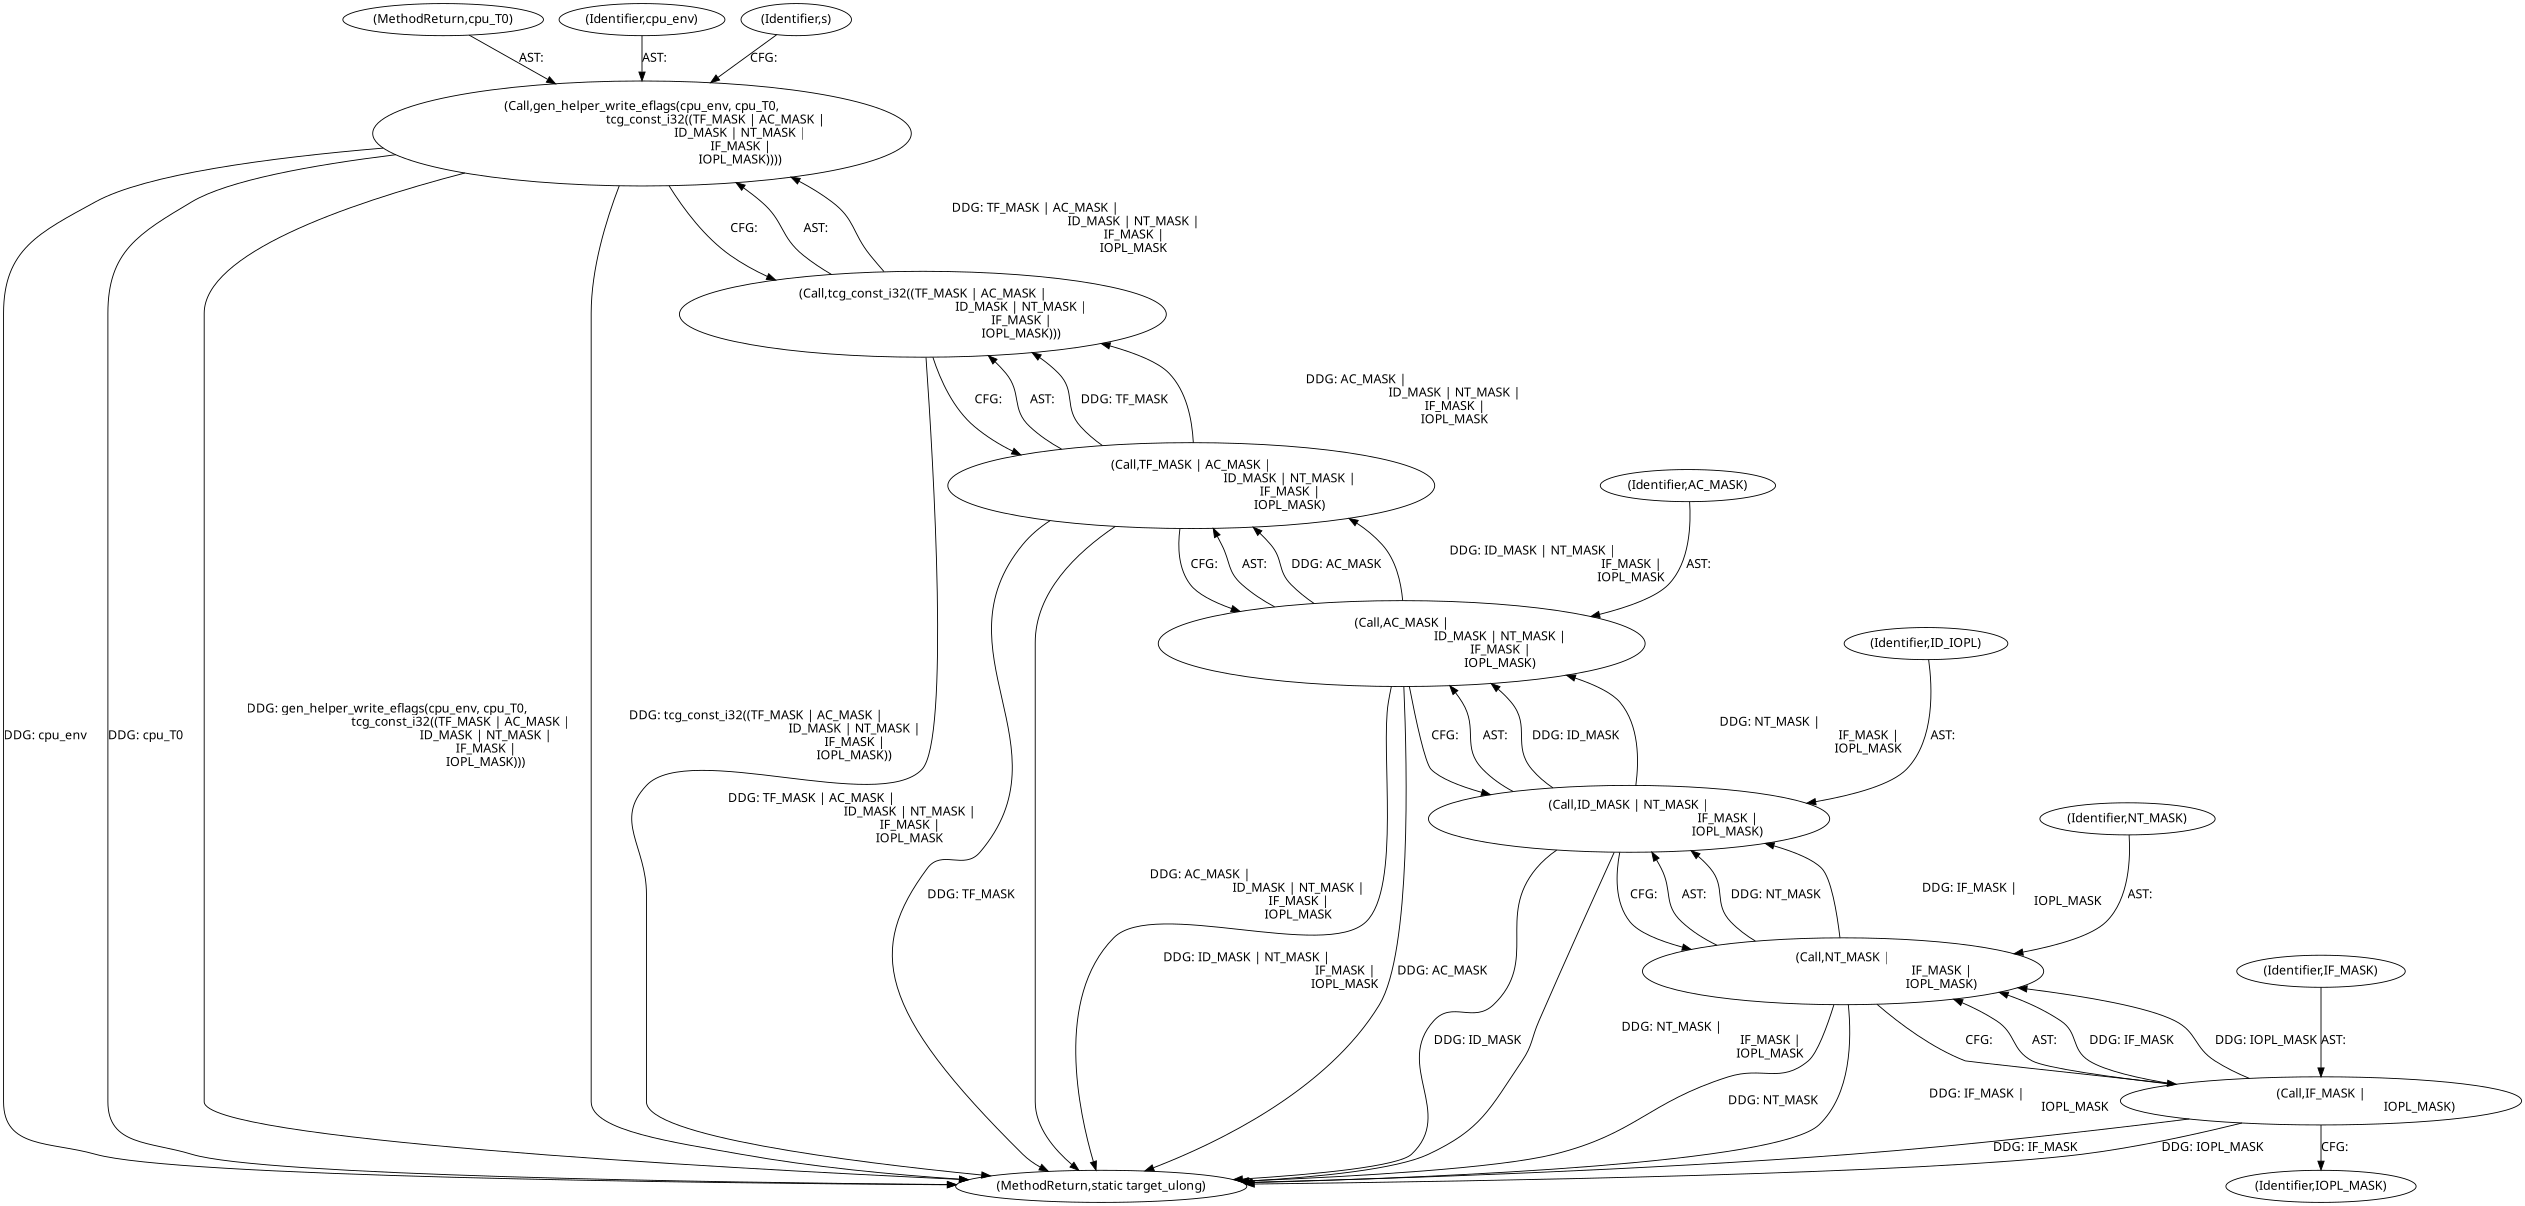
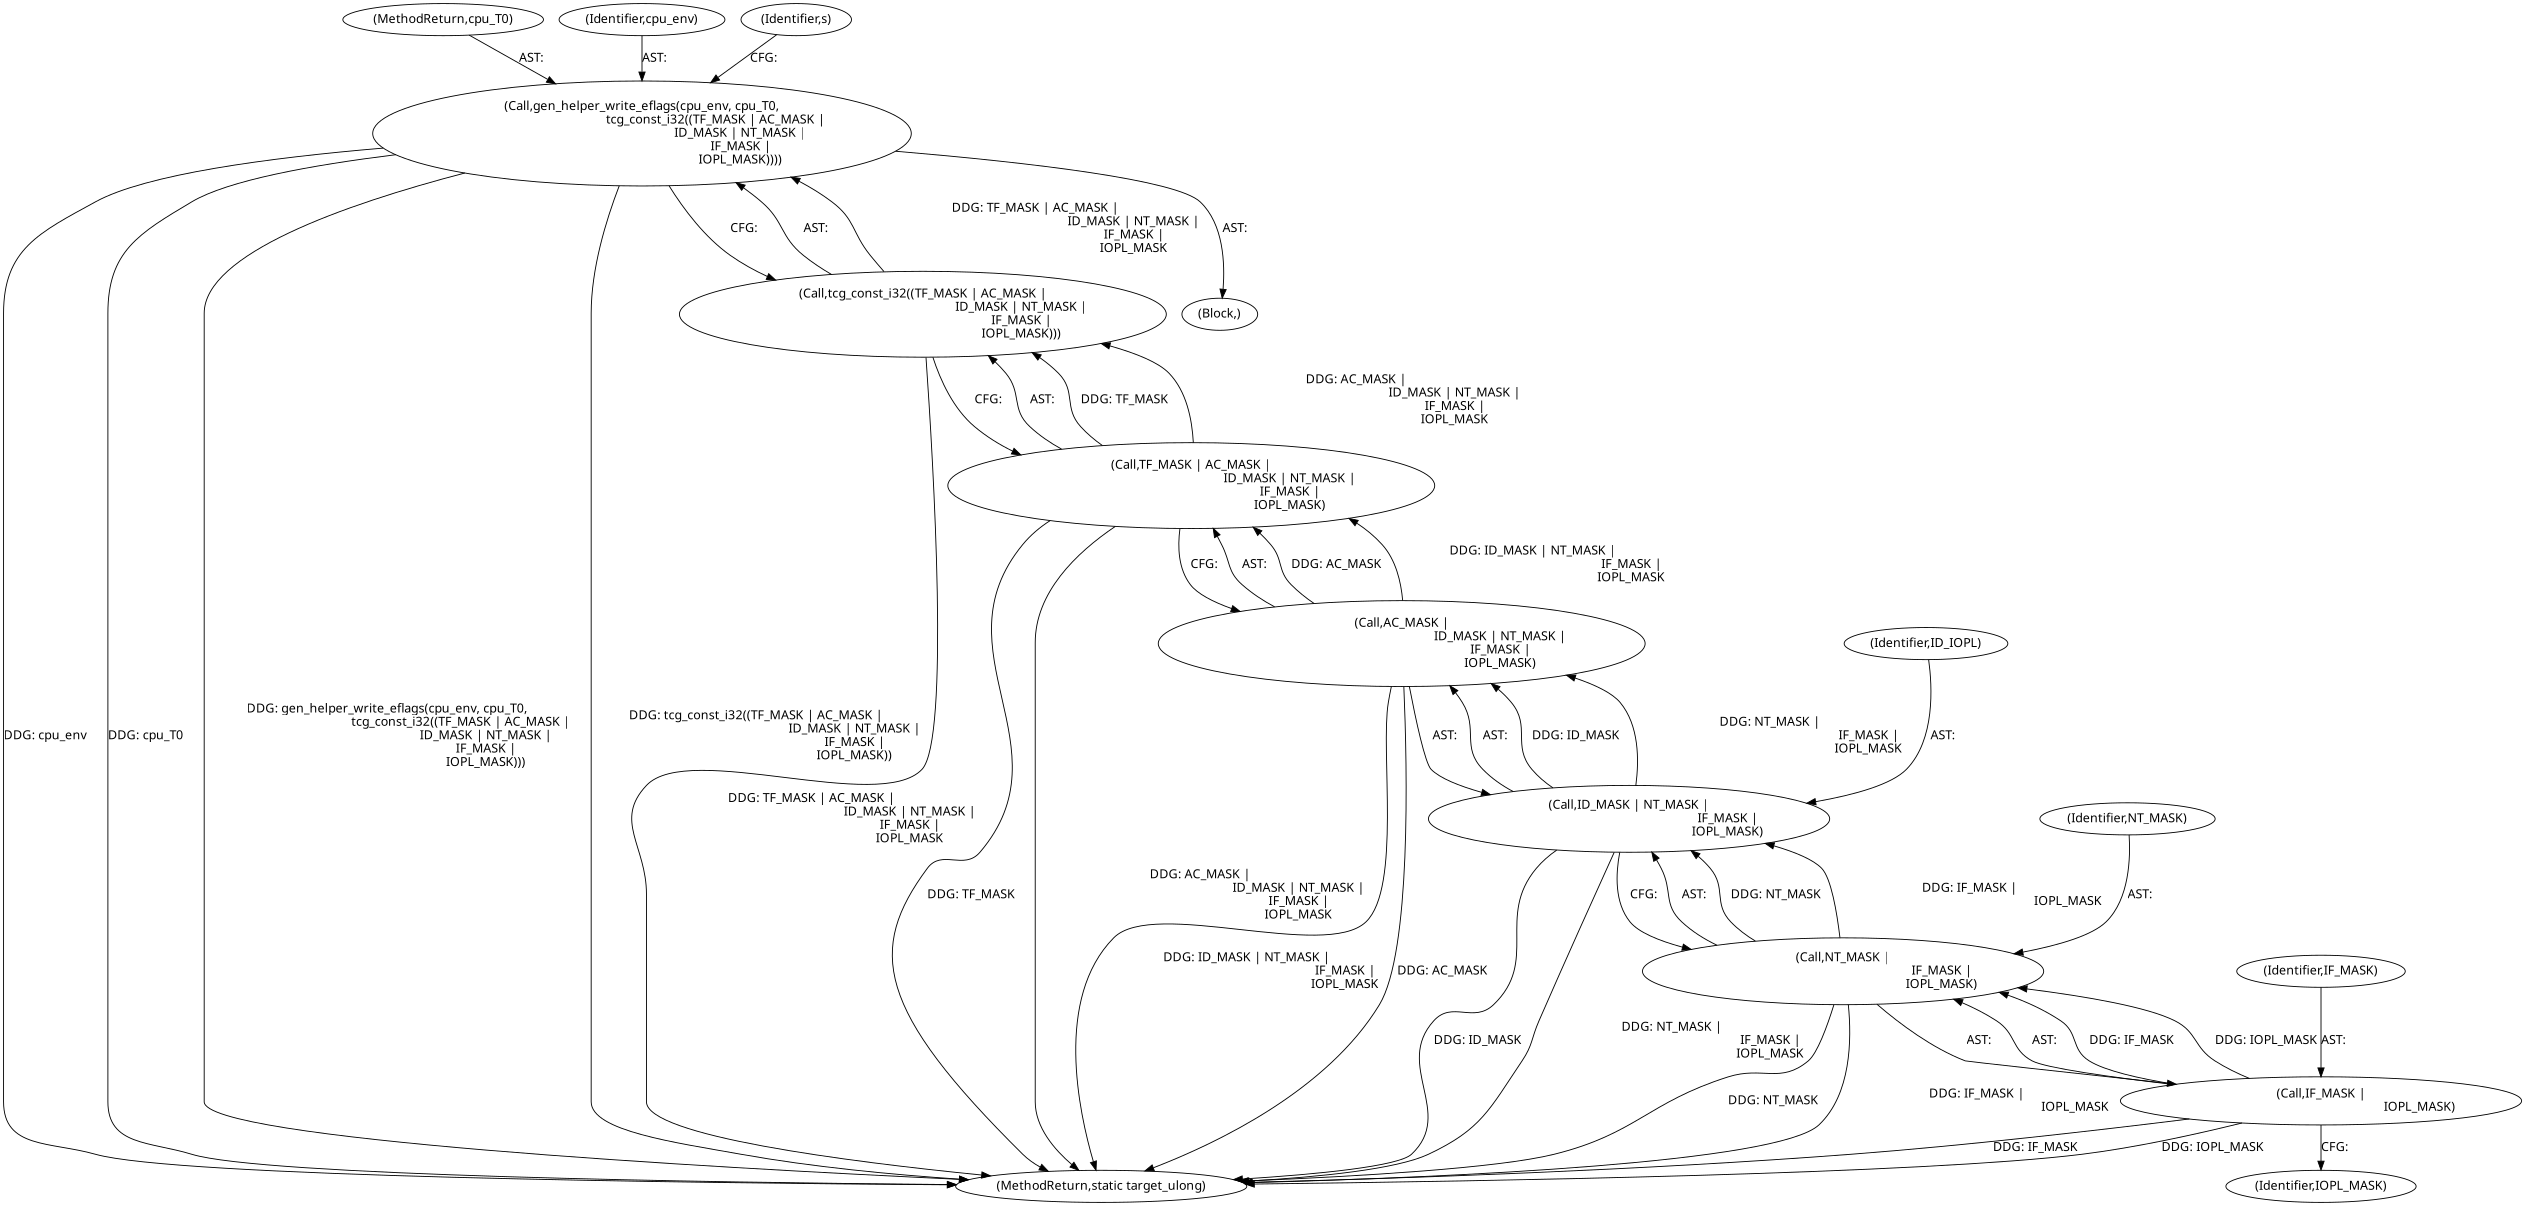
  digraph {
    fontname="Noto Sans"
    node [fontname="Noto Sans"]
    edge [fontname="Noto Sans"]
    n1 [label="(Call,gen_helper_write_eflags(cpu_env, cpu_T0,\n                                            tcg_const_i32((TF_MASK | AC_MASK |\n                                                           ID_MASK | NT_MASK |\n                                                           IF_MASK |\n                                                           IOPL_MASK))))"]
    n2 [label="(Call,tcg_const_i32((TF_MASK | AC_MASK |\n                                                           ID_MASK | NT_MASK |\n                                                           IF_MASK |\n                                                           IOPL_MASK)))"]
    n3 [label="(MethodReturn,static target_ulong)"]
+   n4 [label="(Block,)"]
    n5 [label="(Call,TF_MASK | AC_MASK |\n                                                           ID_MASK | NT_MASK |\n                                                           IF_MASK |\n                                                           IOPL_MASK)"]
    n6 [label="(Call,AC_MASK |\n                                                           ID_MASK | NT_MASK |\n                                                           IF_MASK |\n                                                           IOPL_MASK)"]
    n7 [label="(Call,ID_MASK | NT_MASK |\n                                                           IF_MASK |\n                                                           IOPL_MASK)"]
    n8 [label="(Call,NT_MASK |\n                                                           IF_MASK |\n                                                           IOPL_MASK)"]
    n9 [label="(Call,IF_MASK |\n                                                           IOPL_MASK)"]
    n10 [label="(Identifier,IOPL_MASK)"]
    n11 [label="(Identifier,ID_IOPL)"]
    n12 [label="(Identifier,IF_MASK)"]
    n13 [label="(MethodReturn,cpu_T0)"]
    n14 [label="(Identifier,cpu_env)"]
    n15 [label="(Identifier,NT_MASK)"]
    n16 [label="(Identifier,s)"]
-   n17 [label="(Identifier,AC_MASK)"]
    n1 -> n2 [label="CFG: "]
    n1 -> n3 [label="DDG: cpu_env"]
    n1 -> n3 [label="DDG: cpu_T0"]
    n1 -> n3 [label="DDG: gen_helper_write_eflags(cpu_env, cpu_T0,\n                                            tcg_const_i32((TF_MASK | AC_MASK |\n                                                           ID_MASK | NT_MASK |\n                                                           IF_MASK |\n                                                           IOPL_MASK)))"]
    n1 -> n3 [label="DDG: tcg_const_i32((TF_MASK | AC_MASK |\n                                                           ID_MASK | NT_MASK |\n                                                           IF_MASK |\n                                                           IOPL_MASK))"]
+   n1 -> n4 [label="AST: "]
    n2 -> n1 [label="AST: "]
    n2 -> n1 [label="DDG: TF_MASK | AC_MASK |\n                                                           ID_MASK | NT_MASK |\n                                                           IF_MASK |\n                                                           IOPL_MASK"]
    n2 -> n3 [label="DDG: TF_MASK | AC_MASK |\n                                                           ID_MASK | NT_MASK |\n                                                           IF_MASK |\n                                                           IOPL_MASK"]
    n2 -> n5 [label="CFG: "]
    n5 -> n2 [label="AST: "]
    n5 -> n2 [label="DDG: TF_MASK"]
    n5 -> n2 [label="DDG: AC_MASK |\n                                                           ID_MASK | NT_MASK |\n                                                           IF_MASK |\n                                                           IOPL_MASK"]
    n5 -> n3 [label="DDG: TF_MASK"]
    n5 -> n3 [label="DDG: AC_MASK |\n                                                           ID_MASK | NT_MASK |\n                                                           IF_MASK |\n                                                           IOPL_MASK"]
    n5 -> n6 [label="CFG: "]
    n6 -> n3 [label="DDG: ID_MASK | NT_MASK |\n                                                           IF_MASK |\n                                                           IOPL_MASK"]
    n6 -> n3 [label="DDG: AC_MASK"]
    n6 -> n5 [label="AST: "]
    n6 -> n5 [label="DDG: AC_MASK"]
    n6 -> n5 [label="DDG: ID_MASK | NT_MASK |\n                                                           IF_MASK |\n                                                           IOPL_MASK"]
-   n6 -> n7 [label="CFG: "]
+   n6 -> n7 [label="AST: "]
    n7 -> n3 [label="DDG: ID_MASK"]
    n7 -> n3 [label="DDG: NT_MASK |\n                                                           IF_MASK |\n                                                           IOPL_MASK"]
    n7 -> n6 [label="AST: "]
    n7 -> n6 [label="DDG: ID_MASK"]
    n7 -> n6 [label="DDG: NT_MASK |\n                                                           IF_MASK |\n                                                           IOPL_MASK"]
    n7 -> n8 [label="CFG: "]
    n8 -> n3 [label="DDG: NT_MASK"]
    n8 -> n3 [label="DDG: IF_MASK |\n                                                           IOPL_MASK"]
    n8 -> n7 [label="AST: "]
    n8 -> n7 [label="DDG: NT_MASK"]
    n8 -> n7 [label="DDG: IF_MASK |\n                                                           IOPL_MASK"]
-   n8 -> n9 [label="CFG: "]
+   n8 -> n9 [label="AST: "]
    n9 -> n3 [label="DDG: IF_MASK"]
    n9 -> n3 [label="DDG: IOPL_MASK"]
    n9 -> n8 [label="AST: "]
    n9 -> n8 [label="DDG: IF_MASK"]
    n9 -> n8 [label="DDG: IOPL_MASK"]
    n9 -> n10 [label="CFG: "]
    n11 -> n7 [label="AST: "]
    n12 -> n9 [label="AST: "]
    n13 -> n1 [label="AST: "]
    n14 -> n1 [label="AST: "]
    n15 -> n8 [label="AST: "]
    n16 -> n1 [label="CFG: "]
-   n17 -> n6 [label="AST: "]
  }
